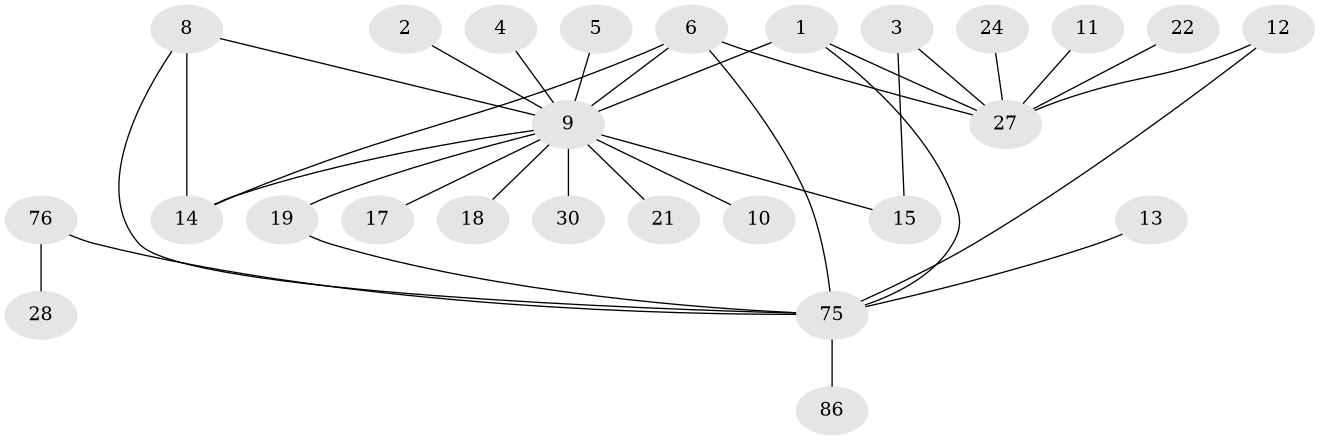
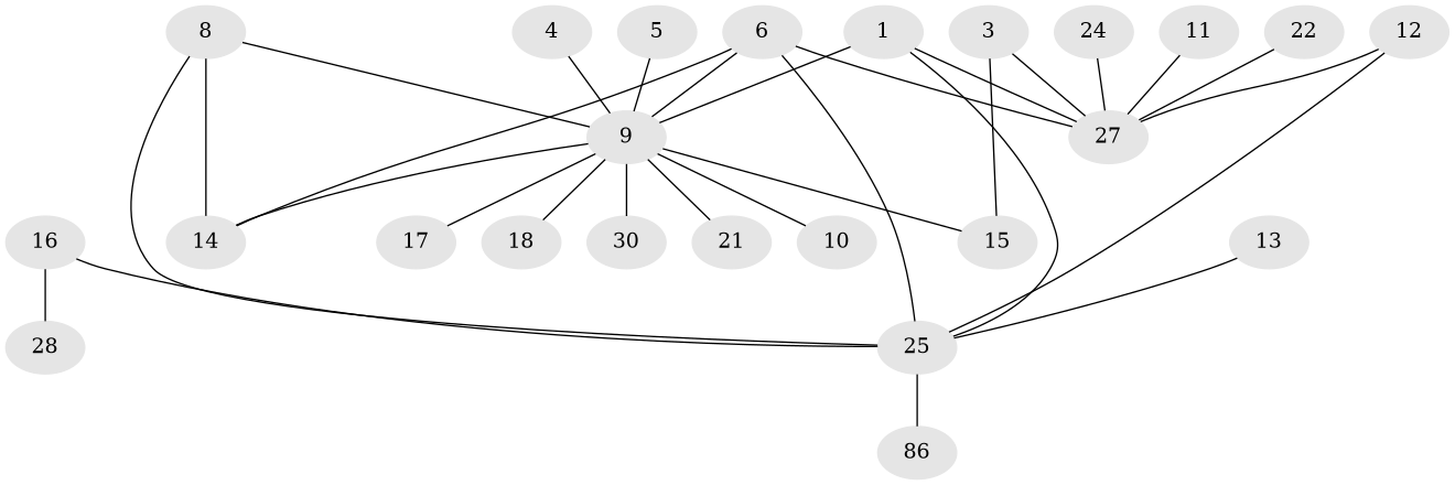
  graph {
    node [color=gray90 style=filled]
    edge [weight=1.0]
    1
    9
-   25 [label=75]
+   25
    27
    14
    10
    15
    17
    18
-   19
    n11 [label=30]
    21
    n13 [label=86]
-   2
    3
    4
    5
    6
    8
    11
    12
    13
-   16 [label=76]
+   16
    28
    22
    24
    1 -- 9
    1 -- 25
    1 -- 27
    9 -- 14
    9 -- 10
    9 -- 15
    9 -- 17
    9 -- 18
-   9 -- 19
    9 -- n11
    9 -- 21
    25 -- n13
-   19 -- 25
-   2 -- 9
    3 -- 27
    3 -- 15
    4 -- 9
    5 -- 9
    6 -- 9 [weight=2.0]
    6 -- 25
    6 -- 27
    6 -- 14
    8 -- 9
    8 -- 25
    8 -- 14
    11 -- 27
    12 -- 25
    12 -- 27
    13 -- 25
    16 -- 25
    16 -- 28
    22 -- 27
    24 -- 27
  }
